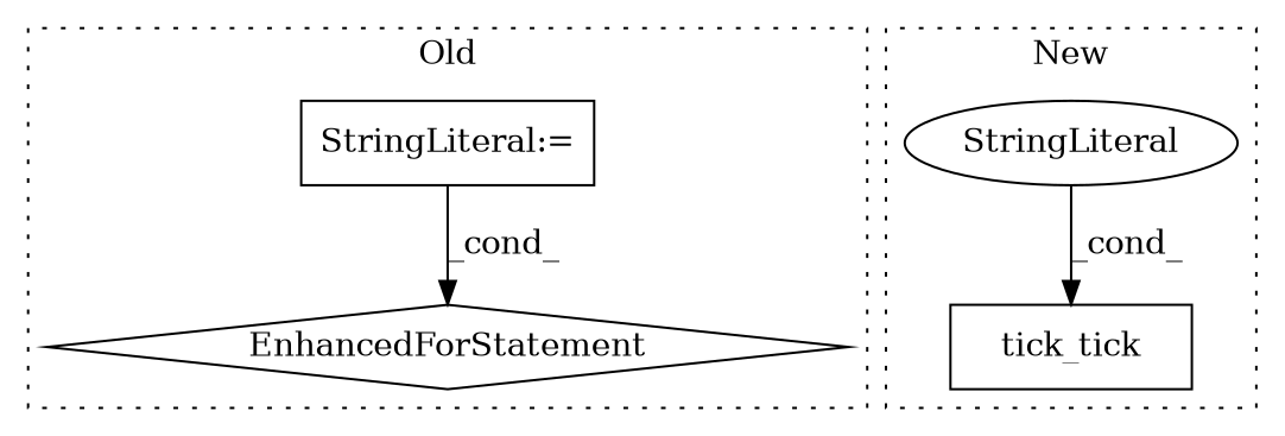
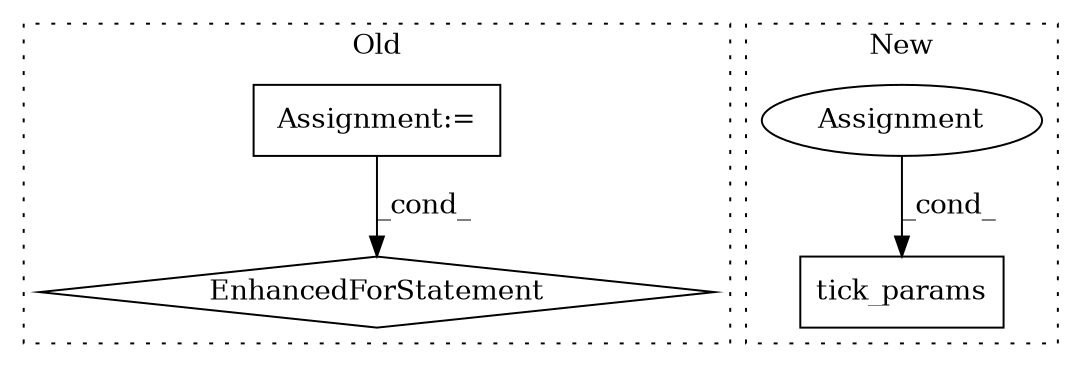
  digraph {
    node [l="57,2" s="652,738" shape=box]
    n1 [a=70 label=EnhancedForStatement shape=diamond]
-   n2 [a=7 label="StringLiteral:="]
-   n3 [a=32 l="12,1" label=tick_tick s="476,497"]
-   n4 [a=45 l=3 label=StringLiteral s=488 shape=ellipse]
+   n2 [a=7 label="Assignment:="]
+   n3 [a=32 l="12,1" label=tick_params s="476,497"]
+   n4 [a=45 l=3 label=Assignment s=488 shape=ellipse]
    subgraph cluster_1 {
      label=Old
      style=dotted
      n1
      n2
    }
    subgraph cluster_2 {
      label=New
      style=dotted
      n3
      n4
    }
    n2 -> n1 [label=_cond_]
    n4 -> n3 [label=_cond_]
  }
